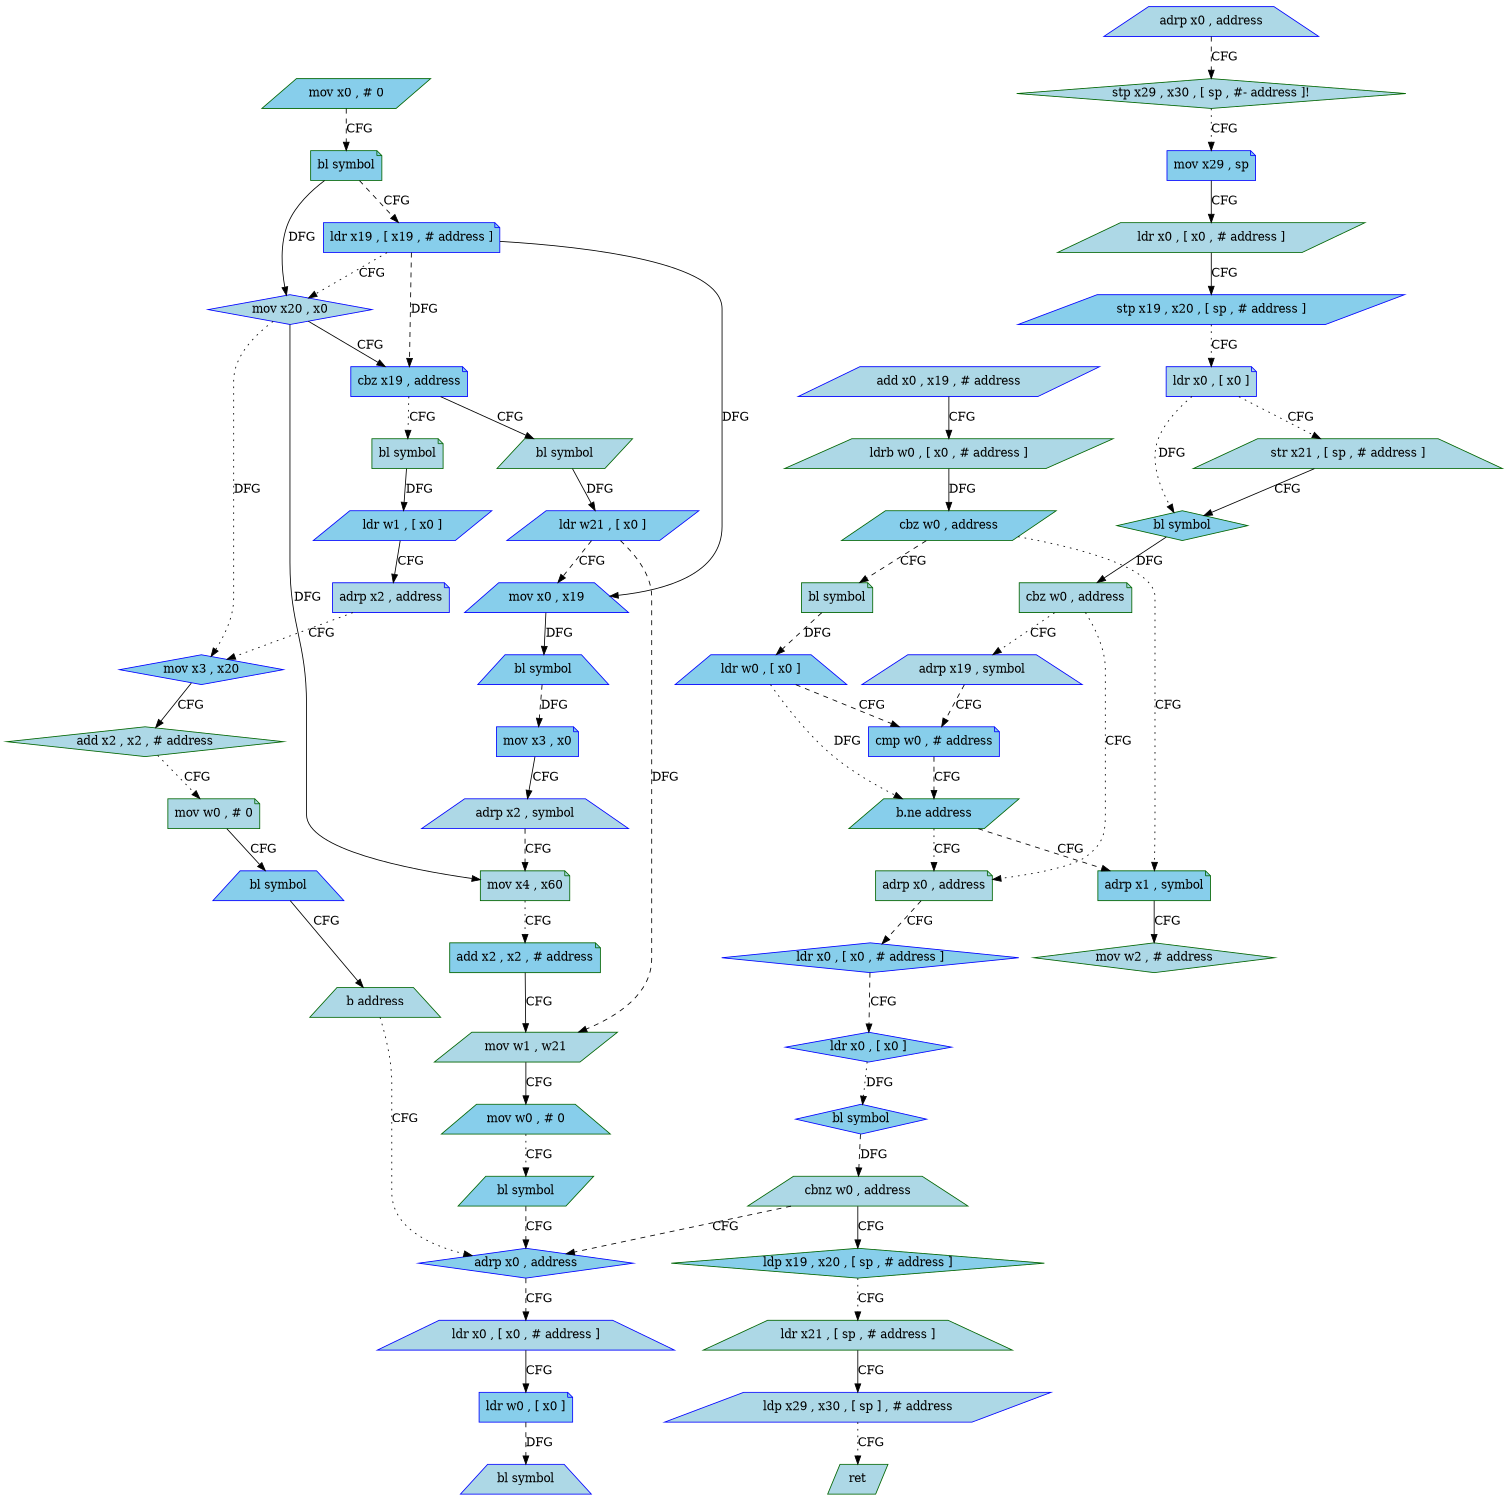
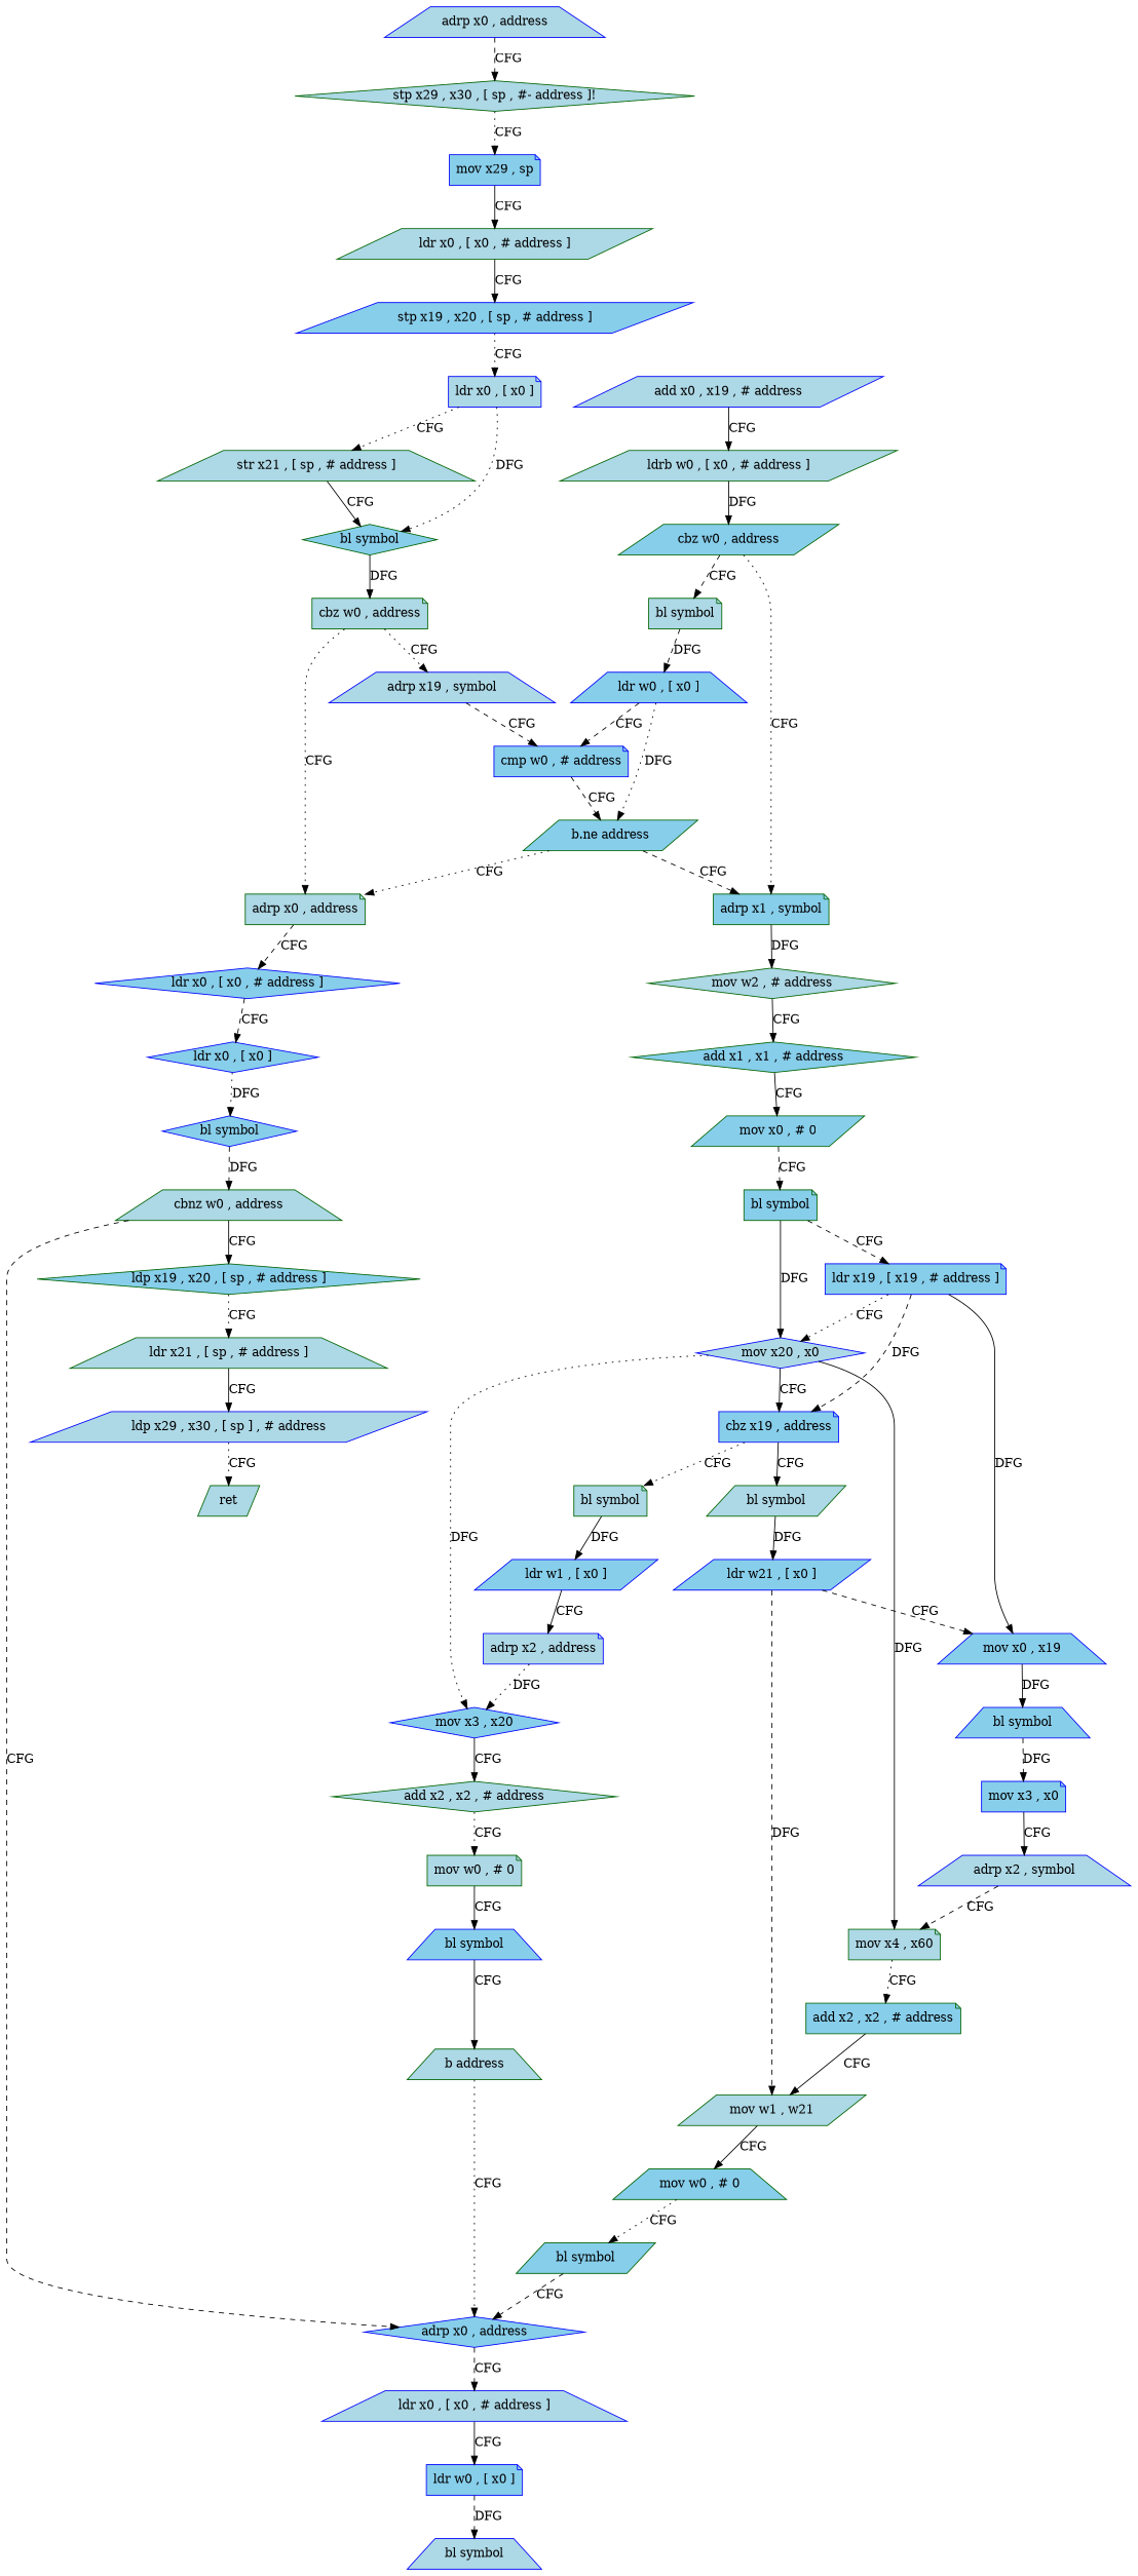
  digraph {
    node [color=darkgreen fillcolor=skyblue shape=note style=filled]
    edge [style=solid]
    n1 [color=blue fillcolor=lightblue label="adrp x0 , address" shape=trapezium]
    n2 [fillcolor=lightblue label="stp x29 , x30 , [ sp , #- address ]!" shape=diamond]
    n3 [color=blue label="mov x29 , sp"]
    n4 [fillcolor=lightblue label="ldr x0 , [ x0 , # address ]" shape=parallelogram]
    n5 [color=blue label="stp x19 , x20 , [ sp , # address ]" shape=parallelogram]
    n6 [color=blue fillcolor=lightblue label="ldr x0 , [ x0 ]"]
    n7 [fillcolor=lightblue label="str x21 , [ sp , # address ]" shape=trapezium]
    n8 [label="bl symbol" shape=diamond]
    n9 [fillcolor=lightblue label="cbz w0 , address"]
    n10 [fillcolor=lightblue label="adrp x0 , address"]
    n11 [color=blue fillcolor=lightblue label="adrp x19 , symbol" shape=trapezium]
    n12 [color=blue label="ldr x0 , [ x0 , # address ]" shape=diamond]
    n13 [color=blue label="cmp w0 , # address"]
    n14 [color=blue label="ldr x0 , [ x0 ]" shape=diamond]
    n15 [color=blue fillcolor=lightblue label="add x0 , x19 , # address" shape=parallelogram]
    n16 [fillcolor=lightblue label="ldrb w0 , [ x0 , # address ]" shape=parallelogram]
    n17 [color=blue label="bl symbol" shape=diamond]
    n18 [fillcolor=lightblue label="cbnz w0 , address" shape=trapezium]
    n19 [color=blue label="adrp x0 , address" shape=diamond]
    n20 [label="ldp x19 , x20 , [ sp , # address ]" shape=diamond]
    n21 [color=blue fillcolor=lightblue label="ldr x0 , [ x0 , # address ]" shape=trapezium]
    n22 [fillcolor=lightblue label="ldr x21 , [ sp , # address ]" shape=trapezium]
    n23 [color=blue label="ldr w0 , [ x0 ]"]
    n24 [color=blue fillcolor=lightblue label="ldp x29 , x30 , [ sp ] , # address" shape=parallelogram]
    n25 [label="cbz w0 , address" shape=parallelogram]
    n26 [label="adrp x1 , symbol"]
    n27 [fillcolor=lightblue label="bl symbol"]
    n28 [fillcolor=lightblue label="mov w2 , # address" shape=diamond]
    n29 [color=blue label="ldr w0 , [ x0 ]" shape=trapezium]
+   n30 [label="add x1 , x1 , # address" shape=diamond]
    n31 [label="b.ne address" shape=parallelogram]
    n32 [color=blue fillcolor=lightblue label="bl symbol" shape=trapezium]
    n33 [fillcolor=lightblue label=ret shape=parallelogram]
    n34 [label="mov x0 , # 0" shape=parallelogram]
    n35 [label="bl symbol"]
    n36 [color=blue label="ldr x19 , [ x19 , # address ]"]
    n37 [color=blue fillcolor=lightblue label="mov x20 , x0" shape=diamond]
    n38 [color=blue label="cbz x19 , address"]
    n39 [color=blue label="mov x0 , x19" shape=trapezium]
    n40 [color=blue label="mov x3 , x20" shape=diamond]
    n41 [fillcolor=lightblue label="mov x4 , x60"]
    n42 [fillcolor=lightblue label="bl symbol"]
    n43 [fillcolor=lightblue label="bl symbol" shape=parallelogram]
    n44 [color=blue label="bl symbol" shape=trapezium]
    n45 [fillcolor=lightblue label="add x2 , x2 , # address" shape=diamond]
    n46 [label="add x2 , x2 , # address"]
    n47 [color=blue label="ldr w1 , [ x0 ]" shape=parallelogram]
    n48 [color=blue label="ldr w21 , [ x0 ]" shape=parallelogram]
    n49 [color=blue fillcolor=lightblue label="adrp x2 , address"]
    n50 [fillcolor=lightblue label="mov w1 , w21" shape=parallelogram]
    n51 [fillcolor=lightblue label="mov w0 , # 0"]
    n52 [color=blue label="bl symbol" shape=trapezium]
    n53 [fillcolor=lightblue label="b address" shape=trapezium]
    n54 [label="mov w0 , # 0" shape=trapezium]
    n55 [color=blue label="mov x3 , x0"]
    n56 [color=blue fillcolor=lightblue label="adrp x2 , symbol" shape=trapezium]
    n57 [label="bl symbol" shape=parallelogram]
    n1 -> n2 [label=CFG style=dashed]
    n2 -> n3 [label=CFG style=dotted]
    n3 -> n4 [label=CFG]
    n4 -> n5 [label=CFG]
    n5 -> n6 [label=CFG style=dotted]
    n6 -> n7 [label=CFG style=dotted]
    n6 -> n8 [label=DFG style=dotted]
    n7 -> n8 [label=CFG]
    n8 -> n9 [label=DFG]
    n9 -> n10 [label=CFG style=dotted]
    n9 -> n11 [label=CFG style=dotted]
    n10 -> n12 [label=CFG style=dashed]
    n11 -> n13 [label=CFG style=dashed]
    n12 -> n14 [label=CFG style=dashed]
    n13 -> n31 [label=CFG style=dashed]
    n14 -> n17 [label=DFG style=dotted]
    n15 -> n16 [label=CFG]
    n16 -> n25 [label=DFG]
    n17 -> n18 [label=DFG style=dashed]
    n18 -> n19 [label=CFG style=dashed]
    n18 -> n20 [label=CFG]
    n19 -> n21 [label=CFG style=dashed]
    n20 -> n22 [label=CFG style=dotted]
    n21 -> n23 [label=CFG]
    n22 -> n24 [label=CFG]
    n23 -> n32 [label=DFG style=dashed]
    n24 -> n33 [label=CFG style=dotted]
    n25 -> n26 [label=CFG style=dotted]
    n25 -> n27 [label=CFG style=dashed]
-   n26 -> n28 [label=CFG]
+   n26 -> n28 [label=DFG]
    n27 -> n29 [label=DFG style=dashed]
+   n28 -> n30 [label=CFG]
    n29 -> n13 [label=CFG style=dashed]
    n29 -> n31 [label=DFG style=dotted]
+   n30 -> n34 [label=CFG]
    n31 -> n10 [label=CFG style=dotted]
    n31 -> n26 [label=CFG style=dashed]
    n34 -> n35 [label=CFG style=dashed]
    n35 -> n36 [label=CFG style=dashed]
    n35 -> n37 [label=DFG]
    n36 -> n37 [label=CFG style=dotted]
    n36 -> n38 [label=DFG style=dashed]
    n36 -> n39 [label=DFG]
    n37 -> n38 [label=CFG]
    n37 -> n40 [label=DFG style=dotted]
    n37 -> n41 [label=DFG]
    n38 -> n42 [label=CFG style=dotted]
    n38 -> n43 [label=CFG]
    n39 -> n44 [label=DFG]
    n40 -> n45 [label=CFG]
    n41 -> n46 [label=CFG style=dotted]
    n42 -> n47 [label=DFG]
    n43 -> n48 [label=DFG]
    n44 -> n55 [label=DFG style=dashed]
    n45 -> n51 [label=CFG style=dotted]
    n46 -> n50 [label=CFG]
    n47 -> n49 [label=CFG]
    n48 -> n39 [label=CFG style=dashed]
    n48 -> n50 [label=DFG style=dashed]
-   n49 -> n40 [label=CFG style=dotted]
+   n49 -> n40 [label=DFG style=dotted]
    n50 -> n54 [label=CFG]
    n51 -> n52 [label=CFG]
    n52 -> n53 [label=CFG]
    n53 -> n19 [label=CFG style=dotted]
    n54 -> n57 [label=CFG style=dotted]
    n55 -> n56 [label=CFG]
    n56 -> n41 [label=CFG style=dashed]
    n57 -> n19 [label=CFG style=dashed]
  }
